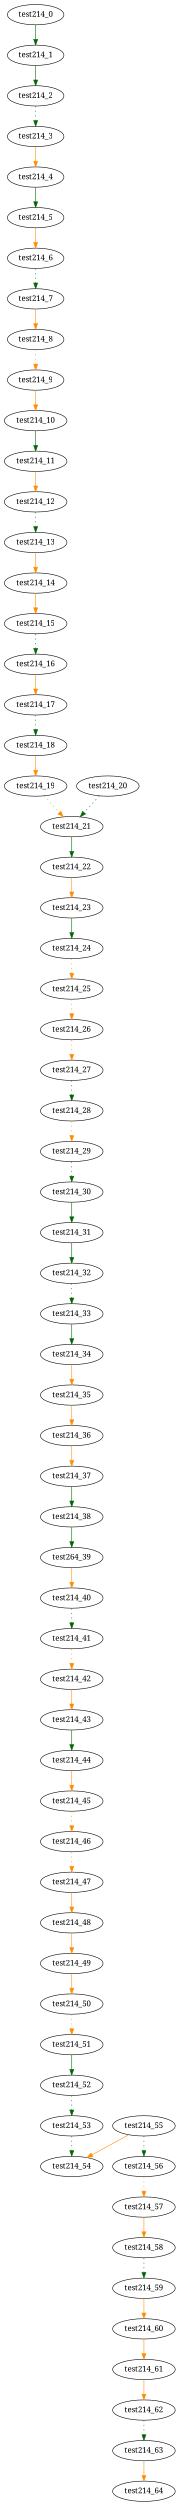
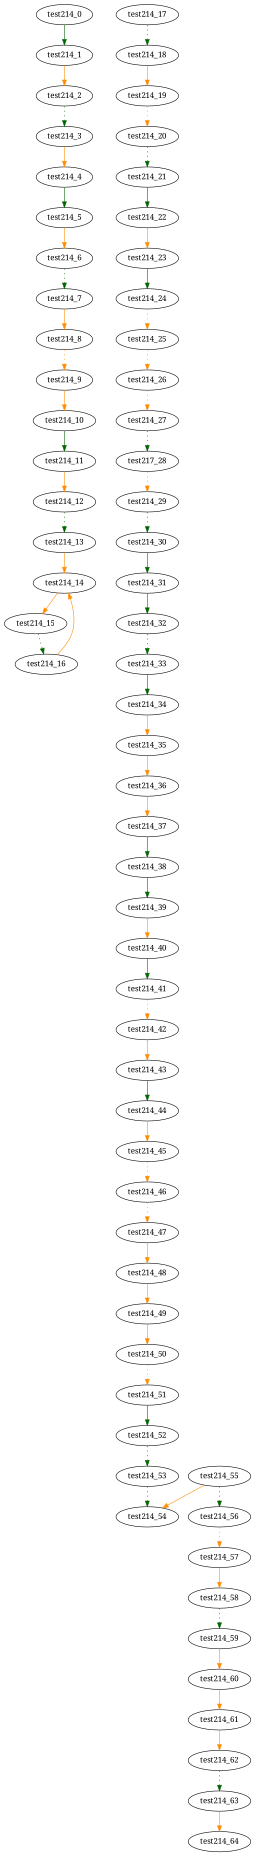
  digraph {
    fontname="Noto Serif"
    node [fontname="Noto Serif"]
    edge [color=darkorange fontname="Noto Serif" style=solid]
    test214_0
    test214_1
    test214_2
    test214_3
    test214_4
    test214_5
    test214_6
    test214_7
    test214_8
    test214_9
    test214_10
    test214_11
    test214_12
    test214_13
    test214_14
    test214_15
    test214_16
    test214_17
    test214_18
    test214_19
    test214_20
    test214_21
    test214_22
    test214_23
    test214_24
    test214_25
    test214_26
    test214_27
-   test214_28
+   test214_28 [label=test217_28]
    test214_29
    test214_30
    test214_31
    test214_32
    test214_33
    test214_34
    test214_35
    test214_36
    test214_37
    test214_38
-   test214_39 [label=test264_39]
+   test214_39
    test214_40
    test214_41
    test214_42
    test214_43
    test214_44
    test214_45
    test214_46
    test214_47
    test214_48
    test214_49
    test214_50
    test214_51
    test214_52
    test214_53
    test214_54
    test214_55
    test214_56
    test214_57
    test214_58
    test214_59
    test214_60
    test214_61
    test214_62
    test214_63
    test214_64
    test214_0 -> test214_1 [color=darkgreen]
-   test214_1 -> test214_2 [color=darkgreen]
+   test214_1 -> test214_2
    test214_2 -> test214_3 [color=darkgreen style=dotted]
    test214_3 -> test214_4
    test214_4 -> test214_5 [color=darkgreen]
    test214_5 -> test214_6
    test214_6 -> test214_7 [color=darkgreen style=dotted]
    test214_7 -> test214_8
    test214_8 -> test214_9 [style=dotted]
    test214_9 -> test214_10
    test214_10 -> test214_11 [color=darkgreen]
    test214_11 -> test214_12
    test214_12 -> test214_13 [color=darkgreen style=dotted]
    test214_13 -> test214_14
    test214_14 -> test214_15
    test214_15 -> test214_16 [color=darkgreen style=dotted]
-   test214_16 -> test214_17
+   test214_16 -> test214_14
    test214_17 -> test214_18 [color=darkgreen style=dotted]
    test214_18 -> test214_19
-   test214_19 -> test214_21 [style=dotted]
+   test214_19 -> test214_20 [style=dotted]
    test214_20 -> test214_21 [color=darkgreen style=dotted]
    test214_21 -> test214_22 [color=darkgreen]
    test214_22 -> test214_23
    test214_23 -> test214_24 [color=darkgreen]
    test214_24 -> test214_25 [style=dotted]
    test214_25 -> test214_26 [style=dotted]
    test214_26 -> test214_27 [style=dotted]
    test214_27 -> test214_28 [color=darkgreen style=dotted]
    test214_28 -> test214_29 [style=dotted]
    test214_29 -> test214_30 [color=darkgreen style=dotted]
    test214_30 -> test214_31 [color=darkgreen]
    test214_31 -> test214_32 [color=darkgreen]
    test214_32 -> test214_33 [color=darkgreen style=dotted]
    test214_33 -> test214_34 [color=darkgreen]
    test214_34 -> test214_35
    test214_35 -> test214_36
    test214_36 -> test214_37
    test214_37 -> test214_38 [color=darkgreen]
    test214_38 -> test214_39 [color=darkgreen]
    test214_39 -> test214_40
-   test214_40 -> test214_41 [color=darkgreen style=dotted]
+   test214_40 -> test214_41 [color=darkgreen]
    test214_41 -> test214_42 [style=dotted]
    test214_42 -> test214_43
    test214_43 -> test214_44 [color=darkgreen]
    test214_44 -> test214_45
    test214_45 -> test214_46 [style=dotted]
    test214_46 -> test214_47 [style=dotted]
    test214_47 -> test214_48
    test214_48 -> test214_49
    test214_49 -> test214_50
    test214_50 -> test214_51 [style=dotted]
    test214_51 -> test214_52 [color=darkgreen]
    test214_52 -> test214_53 [color=darkgreen style=dotted]
    test214_53 -> test214_54 [color=darkgreen style=dotted]
    test214_55 -> test214_54
    test214_55 -> test214_56 [color=darkgreen style=dotted]
    test214_56 -> test214_57 [style=dotted]
    test214_57 -> test214_58
    test214_58 -> test214_59 [color=darkgreen style=dotted]
    test214_59 -> test214_60
    test214_60 -> test214_61
    test214_61 -> test214_62
    test214_62 -> test214_63 [color=darkgreen style=dotted]
    test214_63 -> test214_64
  }
